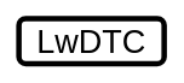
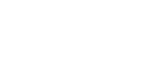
  <mxCell id="0" />
  <mxCell id="1" parent="0" />
- <mxCell id="2" value="LwDTC" style="rounded=1;whiteSpace=wrap;html=1;strokeWidth=6;fontSize=36;shadow=0;" parent="1" vertex="1"><mxGeometry x="20" y="20" width="160" height="50" as="geometry" /></mxCell>
